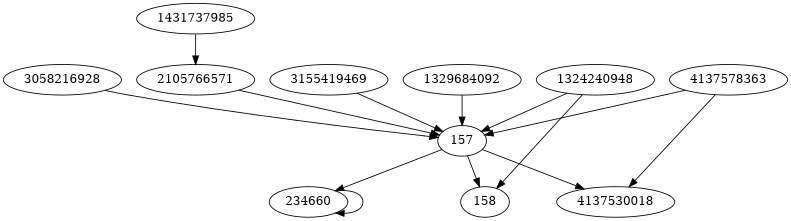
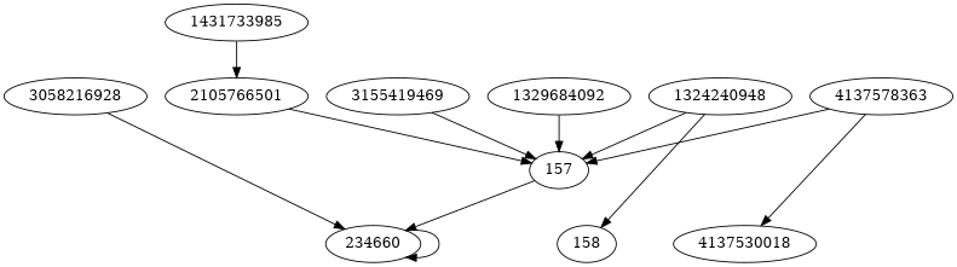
  digraph {
    3058216928
    157
    234660
    158
    4137530018
-   1431733985 [label=1431737985]
-   2105766501 [label=2105766571]
+   1431733985
+   2105766501
    3155419469
    1324240948
    4137578363
    1329684092
-   3058216928 -> 157
+   3058216928 -> 234660
    157 -> 234660
-   157 -> 158
-   157 -> 4137530018
    234660 -> 234660
    1431733985 -> 2105766501
    2105766501 -> 157
    3155419469 -> 157
    1324240948 -> 157
    1324240948 -> 158
    4137578363 -> 157
    4137578363 -> 4137530018
    1329684092 -> 157
  }
